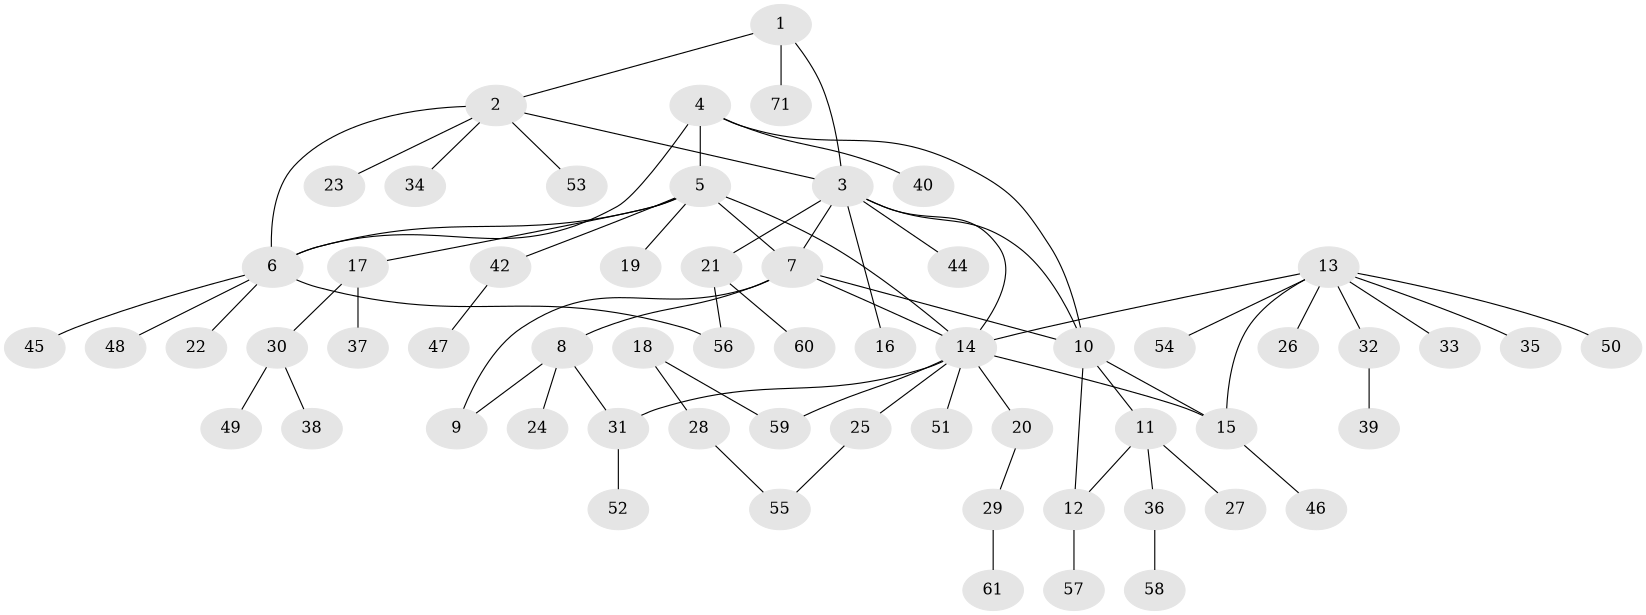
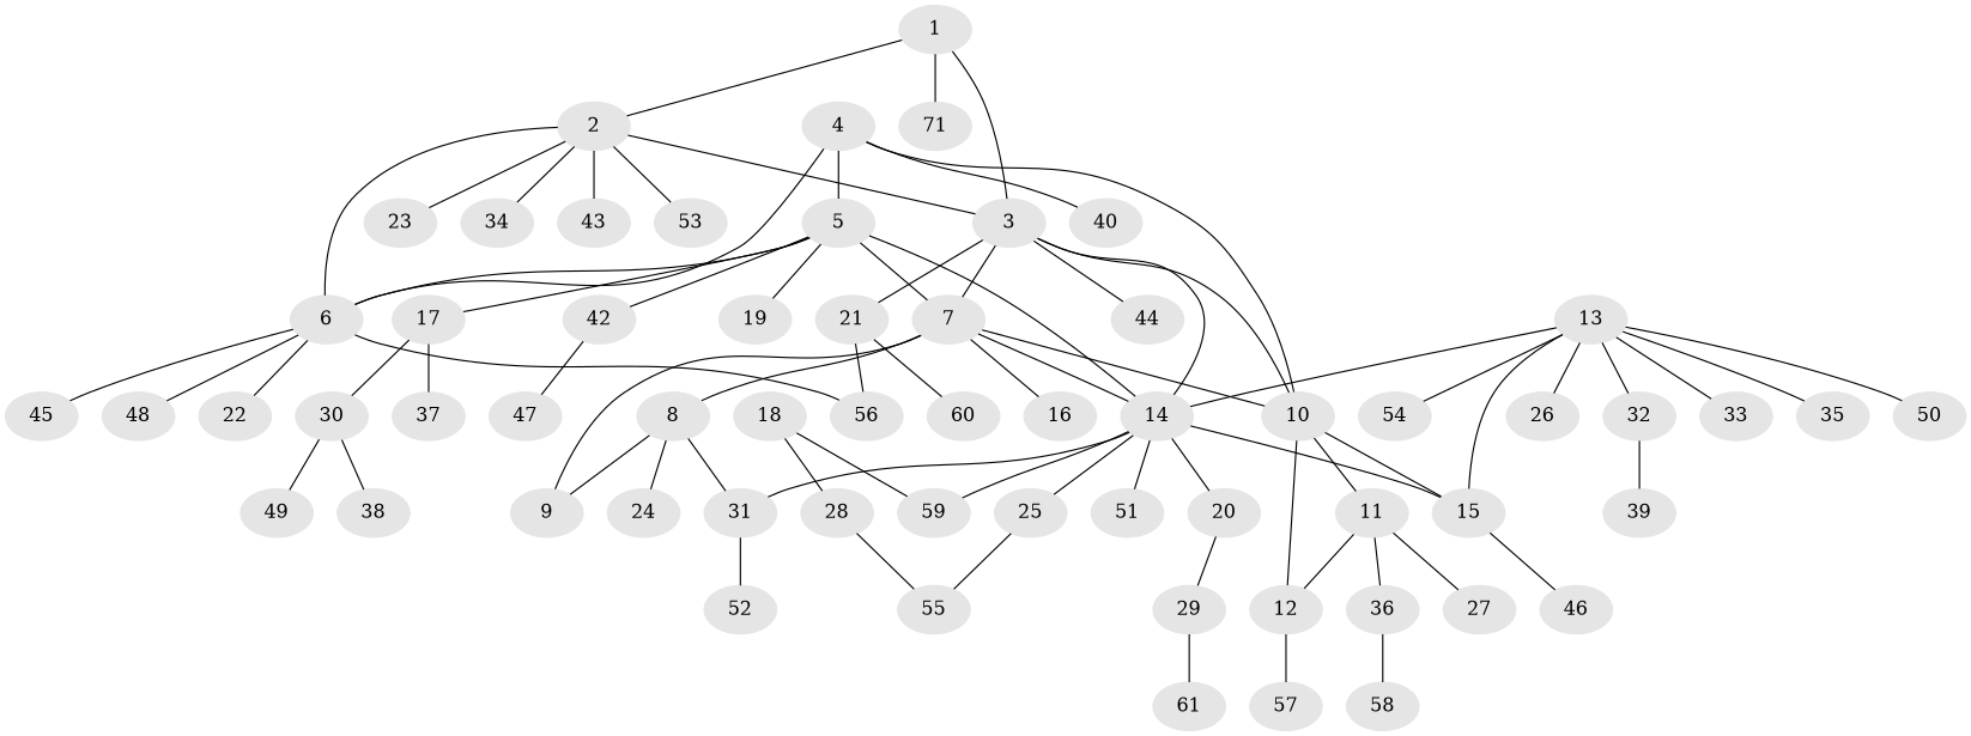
  graph {
    node [color=gray90 style=filled]
    1
    2
    3
    n4 [label=71]
    6
    23
    34
+   43
    53
    7
    10
    14
    21
    44
    22
    45
    48
    56
    8
    9
    16
    11
    12
    15
    31
    20
    25
    51
    59
    60
    4
    5
    40
    17
    19
    42
    18
    28
    30
    37
    47
    24
    55
    52
    27
    36
    57
    46
    58
    13
    26
    32
    33
    35
    50
    54
    39
    29
    38
    49
    61
    1 -- 2
    1 -- 3
    1 -- n4
    2 -- 3
    2 -- 6
    2 -- 23
    2 -- 34
+   2 -- 43
    2 -- 53
    3 -- 7
    3 -- 10
    3 -- 14
    3 -- 21
    3 -- 44
    6 -- 22
    6 -- 45
    6 -- 48
    6 -- 56
    7 -- 10
    7 -- 14
    7 -- 8
    7 -- 9
-   3 -- 16
+   7 -- 16
    10 -- 11
    10 -- 12
    10 -- 15
    14 -- 15
    14 -- 31
    14 -- 20
    14 -- 25
    14 -- 51
    14 -- 59
    21 -- 56
    21 -- 60
    8 -- 9
    8 -- 31
    8 -- 24
    11 -- 12
    11 -- 27
    11 -- 36
    12 -- 57
    15 -- 46
    31 -- 52
    20 -- 29
    25 -- 55
    4 -- 6
    4 -- 10
    4 -- 5
    4 -- 40
    5 -- 6
    5 -- 7
    5 -- 14
    5 -- 17
    5 -- 19
    5 -- 42
    17 -- 30
    17 -- 37
    42 -- 47
    18 -- 59
    18 -- 28
    28 -- 55
    30 -- 38
    30 -- 49
    36 -- 58
    13 -- 14
    13 -- 15
    13 -- 26
    13 -- 32
    13 -- 33
    13 -- 35
    13 -- 50
    13 -- 54
    32 -- 39
    29 -- 61
  }
